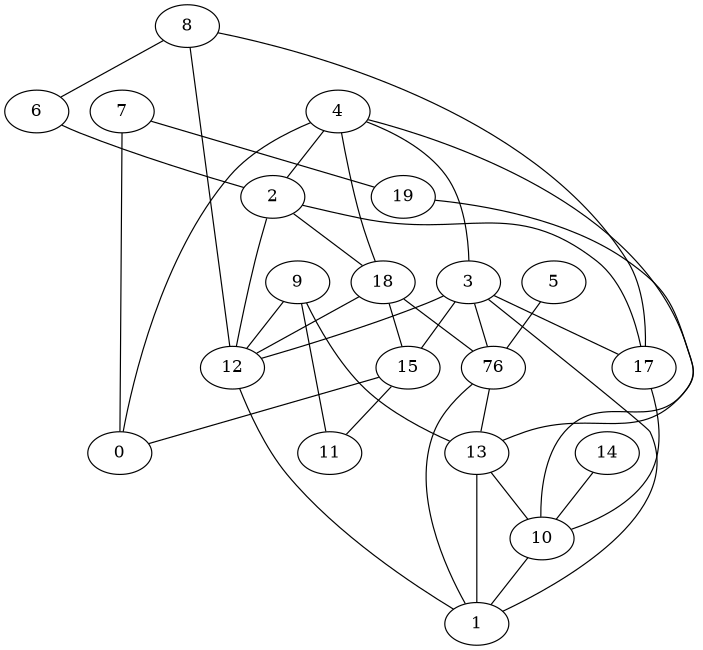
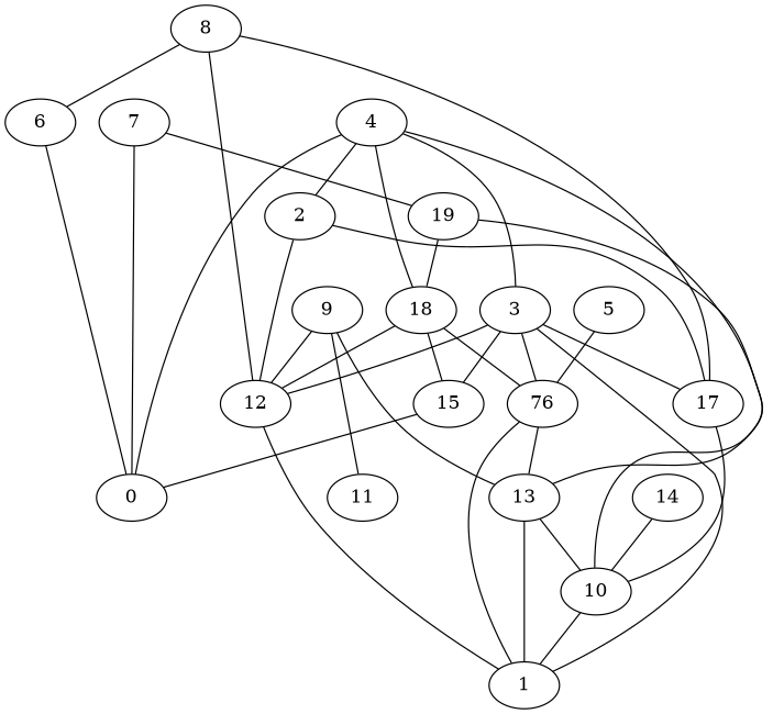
  digraph {
    edge [color=black dir=none]
    8
    6
    3
    17
    0
    n6 [label=76]
    15
    1
    12
    10
    14
    13
    2
    4
    18
    19
    5
    11
    9
    7
    subgraph sub_1 {
      8
      6
      3
      17
      0
      n6
      15
      1
      12
      10
      14
      13
      2
      4
      18
      19
      5
      11
      9
      7
    }
    8 -> 6
    8 -> 17
    8 -> 12
-   6 -> 2
+   6 -> 0
    3 -> 17
    3 -> n6
    3 -> 15
    3 -> 1
    3 -> 12
    17 -> 10
    n6 -> 1
    n6 -> 13
    15 -> 0
-   15 -> 11
    12 -> 1
    10 -> 1
    14 -> 10
    13 -> 1
    13 -> 10
    2 -> 17
    2 -> 12
    4 -> 3
    4 -> 0
    4 -> 13
    4 -> 2
    4 -> 18
    18 -> n6
    18 -> 15
    18 -> 12
    19 -> 10
-   2 -> 18
+   19 -> 18
    5 -> n6
    9 -> 12
    9 -> 13
    9 -> 11
    7 -> 0
    7 -> 19
  }
